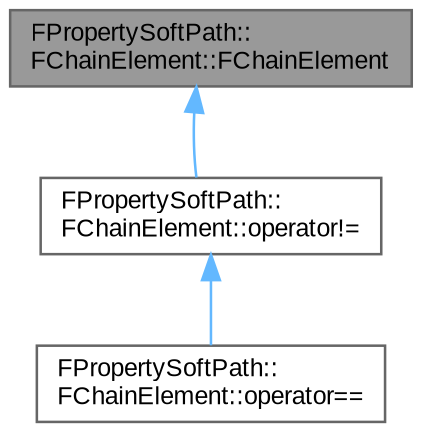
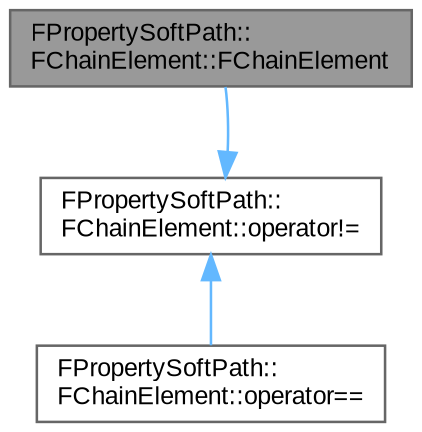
  digraph {
    fontname="Liberation Sans"
    rankdir=TB
    node [color=grey40 fillcolor=white fontname="Liberation Sans" fontsize=10 shape=box style=filled]
    edge [color=steelblue1 dir=back fontname="Liberation Sans" fontsize=10 labelfontname=Helvetica labelfontsize=10 style=solid]
    n1 [color=gray40 fillcolor=grey60 fontcolor=black height=0.2 label="FPropertySoftPath::\lFChainElement::FChainElement" width=0.4]
    n2 [height=0.2 label="FPropertySoftPath::\lFChainElement::operator!=" width=0.4]
    n3 [height=0.2 label="FPropertySoftPath::\lFChainElement::operator==" width=0.4]
-   n1 -> n2
+   n2 -> n1
    n2 -> n3
  }
